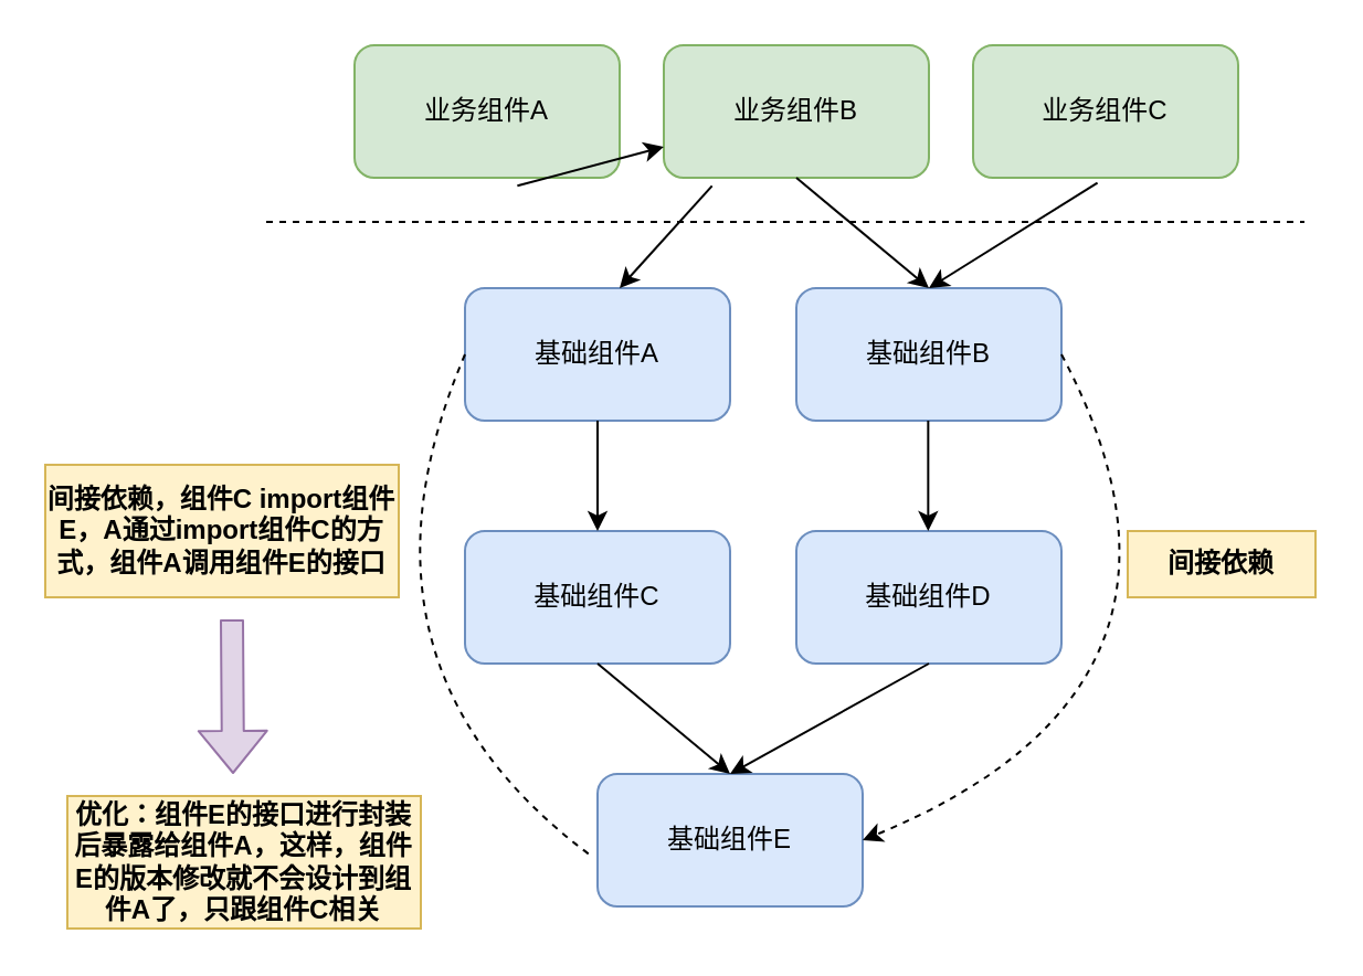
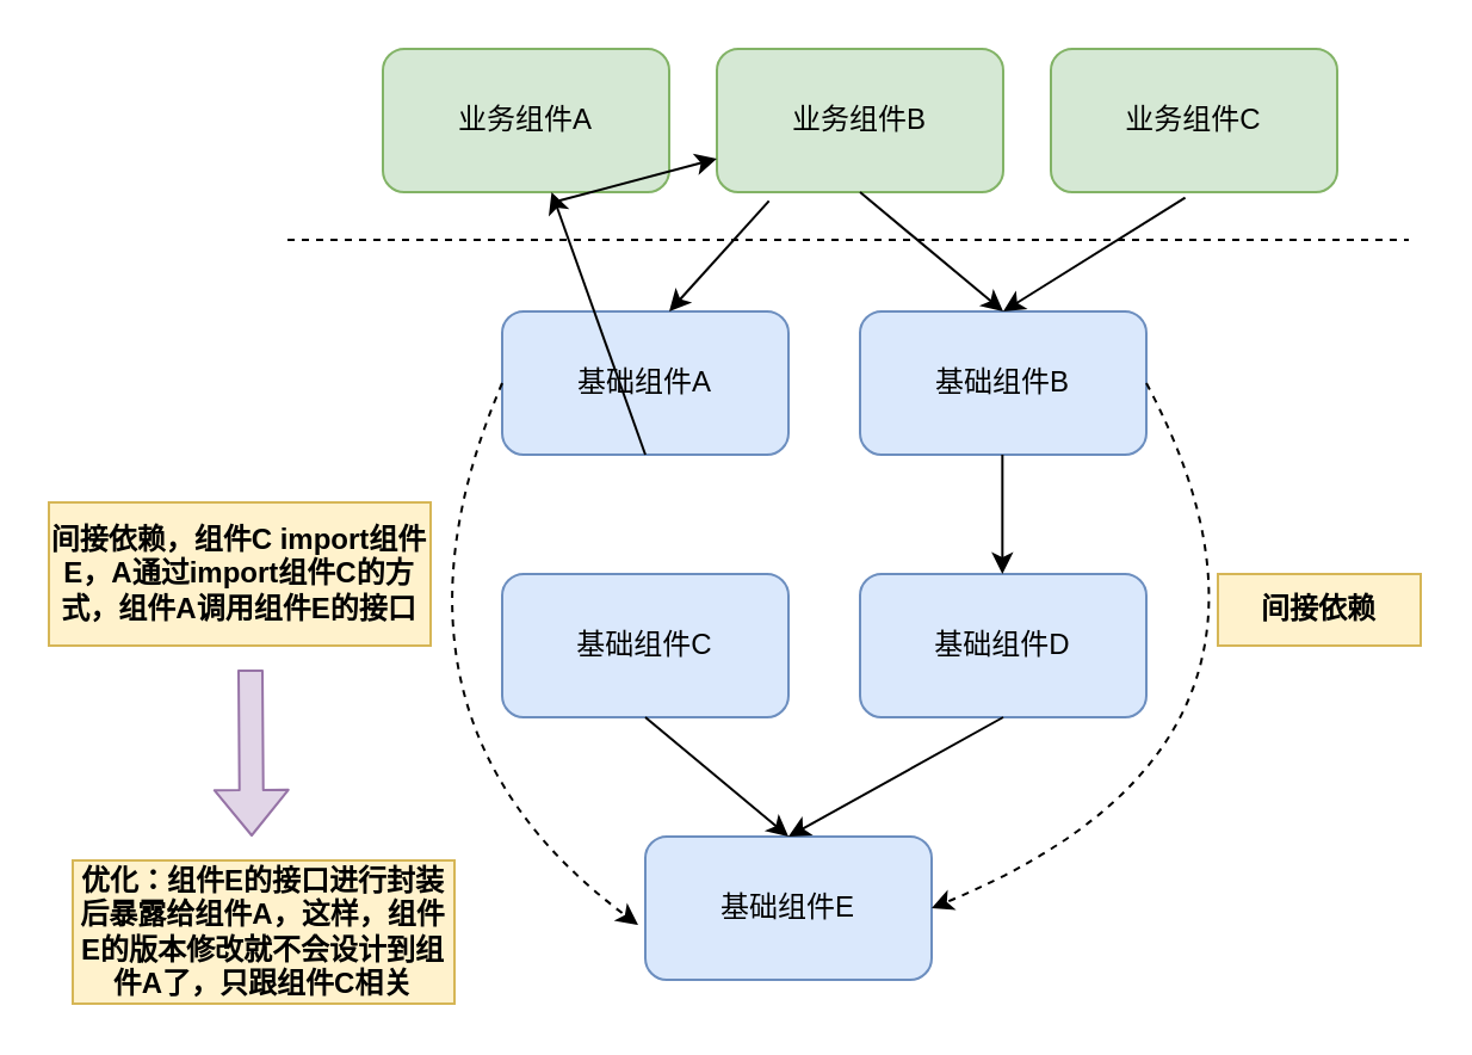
  <mxCell id="0" />
  <mxCell id="1" parent="0" />
  <mxCell id="2" value="业务组件A" style="rounded=1;whiteSpace=wrap;html=1;fillColor=#d5e8d4;strokeColor=#82b366;" parent="1" vertex="1"><mxGeometry x="160" y="20" width="120" height="60" as="geometry" /></mxCell>
  <mxCell id="3" value="业务组件B" style="rounded=1;whiteSpace=wrap;html=1;fillColor=#d5e8d4;strokeColor=#82b366;" parent="1" vertex="1"><mxGeometry x="300" y="20" width="120" height="60" as="geometry" /></mxCell>
  <mxCell id="4" value="业务组件C" style="rounded=1;whiteSpace=wrap;html=1;fillColor=#d5e8d4;strokeColor=#82b366;" parent="1" vertex="1"><mxGeometry x="440" y="20" width="120" height="60" as="geometry" /></mxCell>
  <mxCell id="5" value="" style="endArrow=none;dashed=1;html=1;rounded=0;" parent="1" edge="1"><mxGeometry width="50" height="50" relative="1" as="geometry"><mxPoint x="120" y="100" as="sourcePoint" /><mxPoint x="590" y="100" as="targetPoint" /></mxGeometry></mxCell>
  <mxCell id="6" value="基础组件A" style="rounded=1;whiteSpace=wrap;html=1;fillColor=#dae8fc;strokeColor=#6c8ebf;" parent="1" vertex="1"><mxGeometry x="210" y="130" width="120" height="60" as="geometry" /></mxCell>
  <mxCell id="7" value="基础组件B" style="rounded=1;whiteSpace=wrap;html=1;fillColor=#dae8fc;strokeColor=#6c8ebf;" parent="1" vertex="1"><mxGeometry x="360" y="130" width="120" height="60" as="geometry" /></mxCell>
  <mxCell id="8" value="基础组件C" style="rounded=1;whiteSpace=wrap;html=1;fillColor=#dae8fc;strokeColor=#6c8ebf;" parent="1" vertex="1"><mxGeometry x="210" y="240" width="120" height="60" as="geometry" /></mxCell>
  <mxCell id="9" value="基础组件D" style="rounded=1;whiteSpace=wrap;html=1;fillColor=#dae8fc;strokeColor=#6c8ebf;" parent="1" vertex="1"><mxGeometry x="360" y="240" width="120" height="60" as="geometry" /></mxCell>
  <mxCell id="10" value="基础组件E" style="rounded=1;whiteSpace=wrap;html=1;fillColor=#dae8fc;strokeColor=#6c8ebf;" parent="1" vertex="1"><mxGeometry x="270" y="350" width="120" height="60" as="geometry" /></mxCell>
  <mxCell id="11" value="" style="endArrow=classic;html=1;rounded=0;exitX=0.614;exitY=1.061;exitDx=0;exitDy=0;exitPerimeter=0;" parent="1" source="2" target="3" edge="1"><mxGeometry width="50" height="50" relative="1" as="geometry"><mxPoint x="260" y="120" as="sourcePoint" /><mxPoint x="270" y="130" as="targetPoint" /></mxGeometry></mxCell>
  <mxCell id="12" value="" style="endArrow=classic;html=1;rounded=0;entryX=0.5;entryY=0;entryDx=0;entryDy=0;exitX=0.5;exitY=1;exitDx=0;exitDy=0;" parent="1" source="3" target="7" edge="1"><mxGeometry width="50" height="50" relative="1" as="geometry"><mxPoint x="350" y="83.66" as="sourcePoint" /><mxPoint x="386.32" y="130" as="targetPoint" /></mxGeometry></mxCell>
  <mxCell id="13" value="" style="endArrow=classic;html=1;rounded=0;exitX=0.469;exitY=1.039;exitDx=0;exitDy=0;exitPerimeter=0;" parent="1" source="4" edge="1"><mxGeometry width="50" height="50" relative="1" as="geometry"><mxPoint x="470" y="80" as="sourcePoint" /><mxPoint x="420" y="130" as="targetPoint" /></mxGeometry></mxCell>
  <mxCell id="14" value="" style="endArrow=classic;html=1;rounded=0;exitX=0.614;exitY=1.061;exitDx=0;exitDy=0;exitPerimeter=0;" parent="1" edge="1"><mxGeometry width="50" height="50" relative="1" as="geometry"><mxPoint x="321.84" y="83.66" as="sourcePoint" /><mxPoint x="280" y="130" as="targetPoint" /></mxGeometry></mxCell>
- <mxCell id="15" value="" style="endArrow=classic;html=1;rounded=0;exitX=0.5;exitY=1;exitDx=0;exitDy=0;entryX=0.5;entryY=0;entryDx=0;entryDy=0;" parent="1" source="6" target="8" edge="1"><mxGeometry width="50" height="50" relative="1" as="geometry"><mxPoint x="230" y="193.66" as="sourcePoint" /><mxPoint x="276.28" y="240" as="targetPoint" /></mxGeometry></mxCell>
+ <mxCell id="15" value="" style="endArrow=classic;html=1;rounded=0;exitX=0.5;exitY=1;exitDx=0;exitDy=0;" parent="1" source="6" target="2" edge="1"><mxGeometry width="50" height="50" relative="1" as="geometry"><mxPoint x="230" y="193.66" as="sourcePoint" /><mxPoint x="276.28" y="240" as="targetPoint" /></mxGeometry></mxCell>
  <mxCell id="16" value="" style="endArrow=classic;html=1;rounded=0;exitX=0.5;exitY=1;exitDx=0;exitDy=0;entryX=0.5;entryY=0;entryDx=0;entryDy=0;" parent="1" edge="1"><mxGeometry width="50" height="50" relative="1" as="geometry"><mxPoint x="419.67" y="190" as="sourcePoint" /><mxPoint x="419.67" y="240" as="targetPoint" /></mxGeometry></mxCell>
  <mxCell id="17" value="" style="endArrow=classic;html=1;rounded=0;exitX=0.614;exitY=1.061;exitDx=0;exitDy=0;exitPerimeter=0;entryX=0.5;entryY=0;entryDx=0;entryDy=0;" parent="1" target="10" edge="1"><mxGeometry width="50" height="50" relative="1" as="geometry"><mxPoint x="270" y="300" as="sourcePoint" /><mxPoint x="316.28" y="346.34" as="targetPoint" /></mxGeometry></mxCell>
  <mxCell id="18" value="" style="endArrow=classic;html=1;rounded=0;exitX=0.614;exitY=1.061;exitDx=0;exitDy=0;exitPerimeter=0;" parent="1" edge="1"><mxGeometry width="50" height="50" relative="1" as="geometry"><mxPoint x="420" y="300" as="sourcePoint" /><mxPoint x="330" y="350" as="targetPoint" /></mxGeometry></mxCell>
- <mxCell id="19" value="" style="endArrow=none;html=1;dashed=1;entryX=-0.025;entryY=0.617;entryDx=0;entryDy=0;entryPerimeter=0;exitX=0;exitY=0.5;exitDx=0;exitDy=0;curved=1;" parent="1" source="6" target="10" edge="1"><mxGeometry width="50" height="50" relative="1" as="geometry"><mxPoint x="100" y="210" as="sourcePoint" /><mxPoint x="150" y="160" as="targetPoint" /><Array as="points"><mxPoint x="150" y="300" /></Array></mxGeometry></mxCell>
+ <mxCell id="19" value="" style="endArrow=classic;html=1;dashed=1;entryX=-0.025;entryY=0.617;entryDx=0;entryDy=0;entryPerimeter=0;exitX=0;exitY=0.5;exitDx=0;exitDy=0;curved=1;" parent="1" source="6" target="10" edge="1"><mxGeometry width="50" height="50" relative="1" as="geometry"><mxPoint x="100" y="210" as="sourcePoint" /><mxPoint x="150" y="160" as="targetPoint" /><Array as="points"><mxPoint x="150" y="300" /></Array></mxGeometry></mxCell>
  <mxCell id="20" value="" style="endArrow=classic;html=1;dashed=1;curved=1;entryX=1;entryY=0.5;entryDx=0;entryDy=0;exitX=1;exitY=0.5;exitDx=0;exitDy=0;" parent="1" source="7" target="10" edge="1"><mxGeometry width="50" height="50" relative="1" as="geometry"><mxPoint x="410" y="290" as="sourcePoint" /><mxPoint x="460" y="240" as="targetPoint" /><Array as="points"><mxPoint x="560" y="310" /></Array></mxGeometry></mxCell>
  <mxCell id="21" value="间接依赖，组件C import组件E，A通过import组件C的方式，组件A调用组件E的接口" style="text;html=1;strokeColor=#d6b656;fillColor=#fff2cc;align=center;verticalAlign=middle;whiteSpace=wrap;rounded=0;fontStyle=1" parent="1" vertex="1"><mxGeometry x="20" y="210" width="160" height="60" as="geometry" /></mxCell>
  <mxCell id="22" value="间接依赖" style="text;html=1;strokeColor=#d6b656;fillColor=#fff2cc;align=center;verticalAlign=middle;whiteSpace=wrap;rounded=0;fontStyle=1" parent="1" vertex="1"><mxGeometry x="510" y="240" width="85" height="30" as="geometry" /></mxCell>
  <mxCell id="23" value="" style="shape=flexArrow;endArrow=classic;html=1;curved=1;fillColor=#e1d5e7;strokeColor=#9673a6;" edge="1" parent="1"><mxGeometry width="50" height="50" relative="1" as="geometry"><mxPoint x="104.5" y="280" as="sourcePoint" /><mxPoint x="105" y="350" as="targetPoint" /></mxGeometry></mxCell>
  <mxCell id="24" value="优化：组件E的接口进行封装后暴露给组件A，这样，组件E的版本修改就不会设计到组件A了，只跟组件C相关" style="text;html=1;strokeColor=#d6b656;fillColor=#fff2cc;align=center;verticalAlign=middle;whiteSpace=wrap;rounded=0;fontStyle=1" vertex="1" parent="1"><mxGeometry x="30" y="360" width="160" height="60" as="geometry" /></mxCell>
